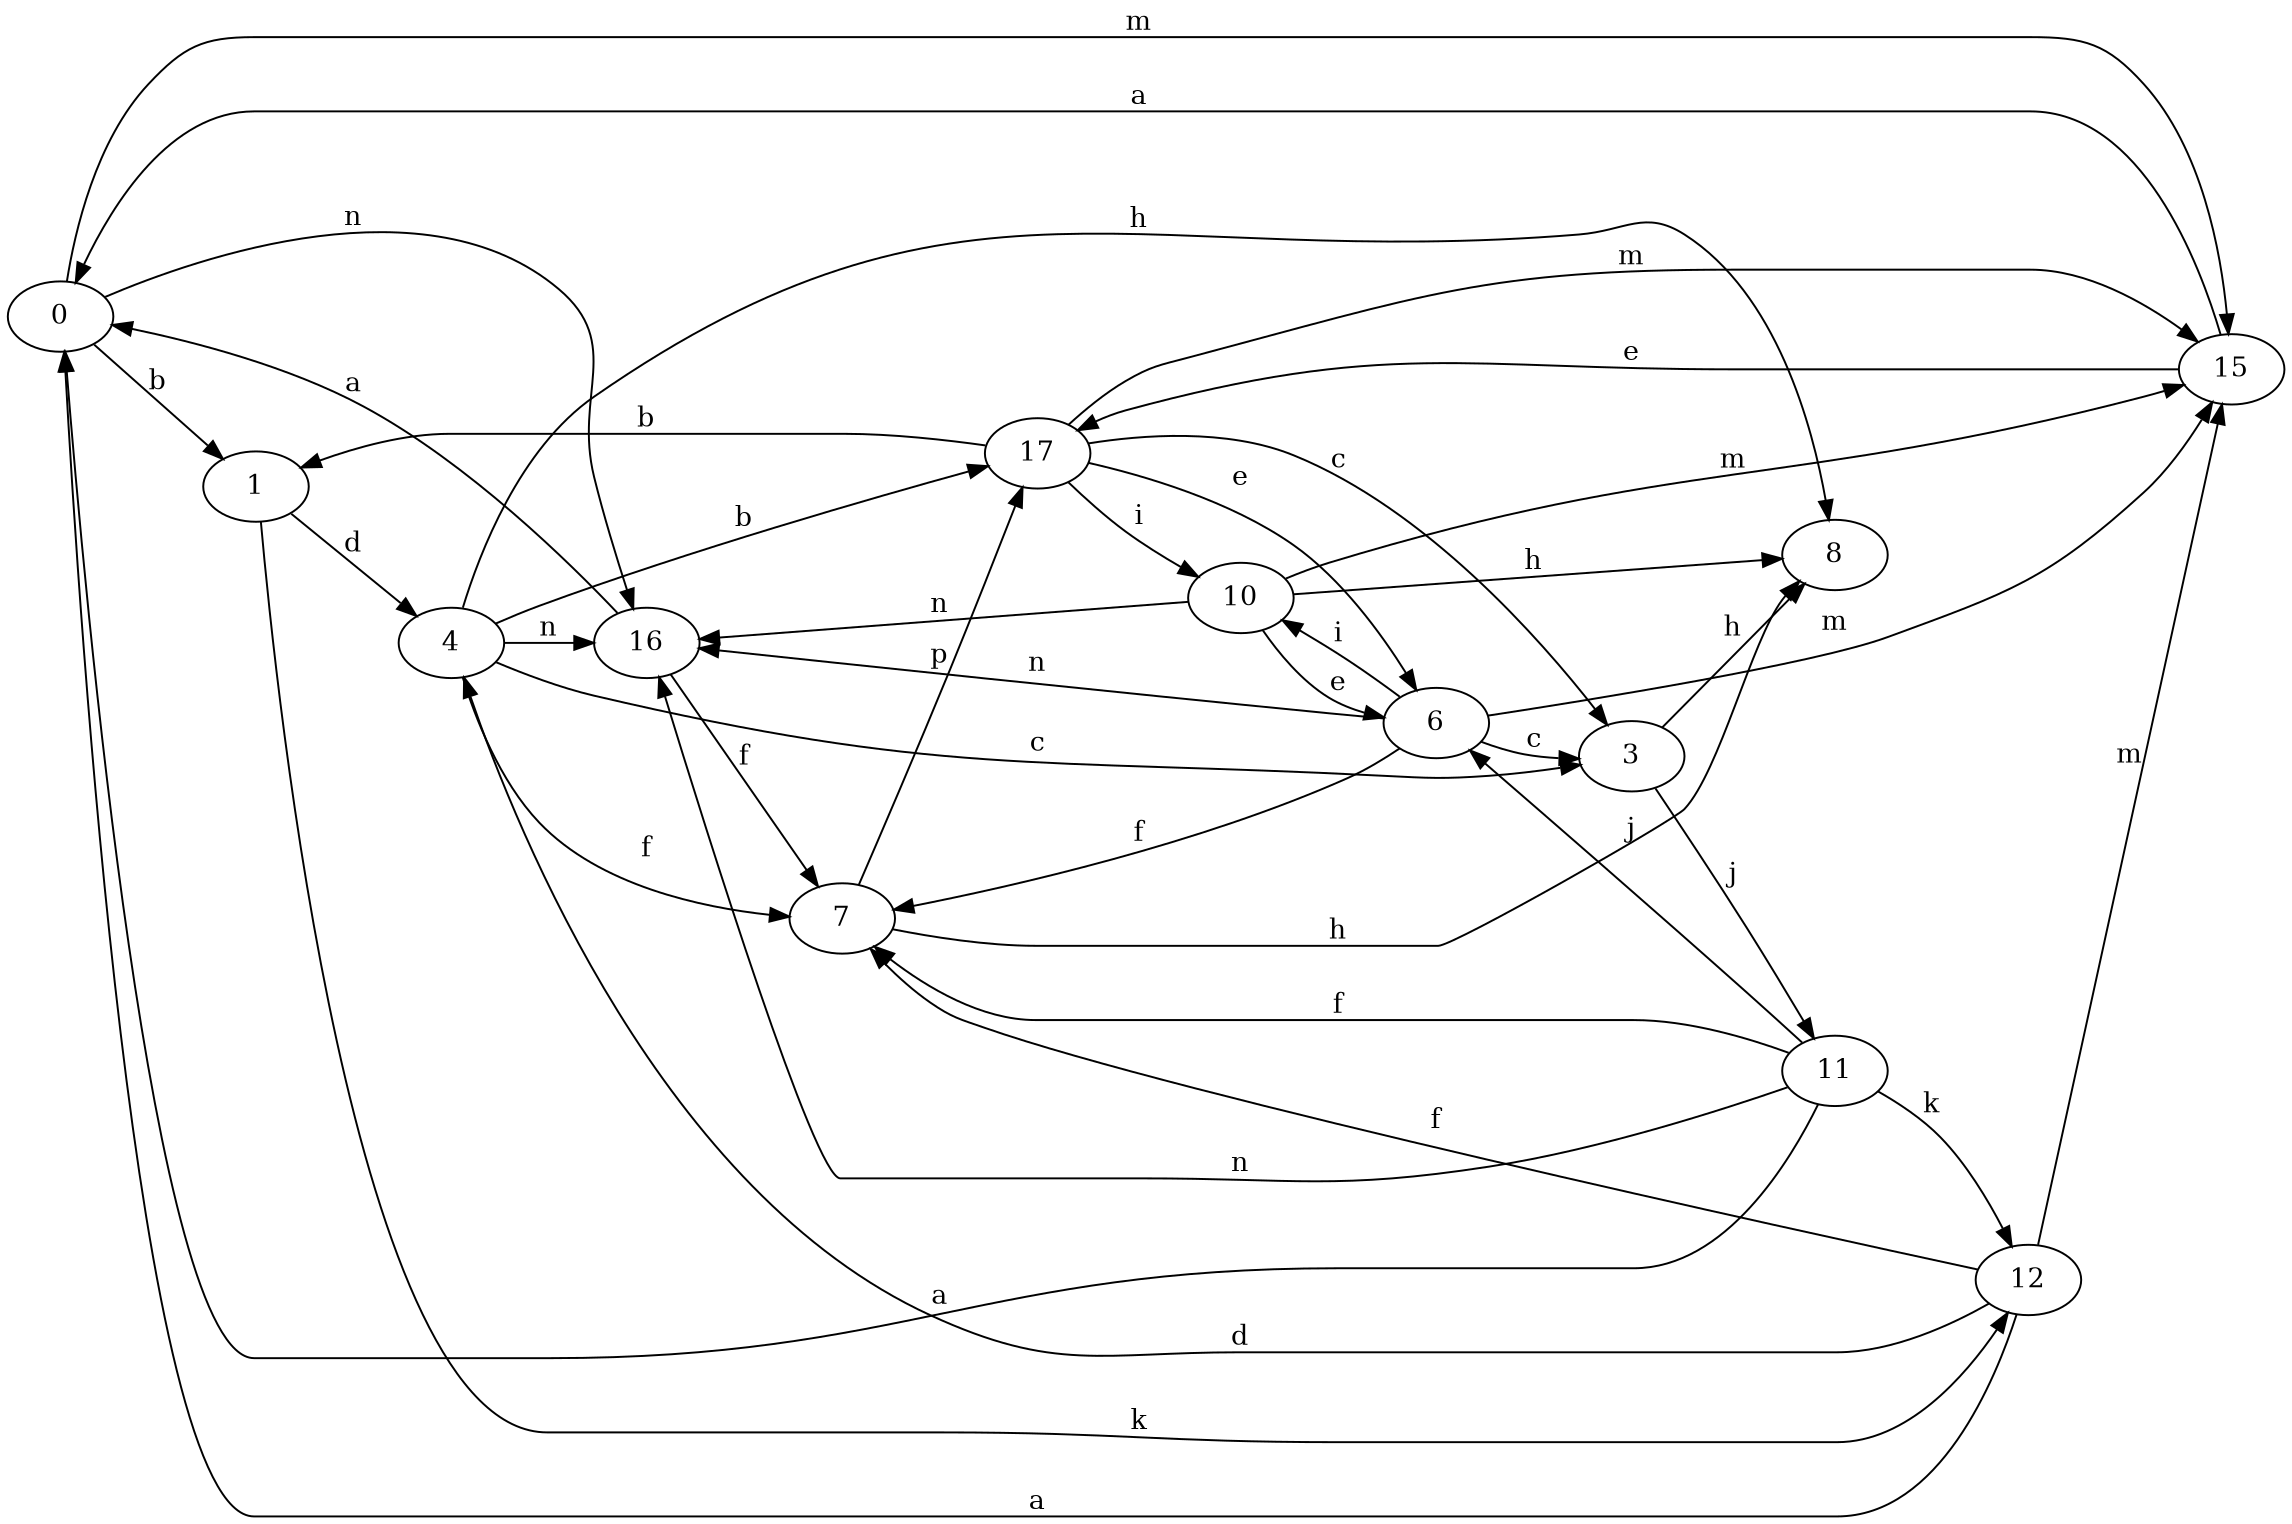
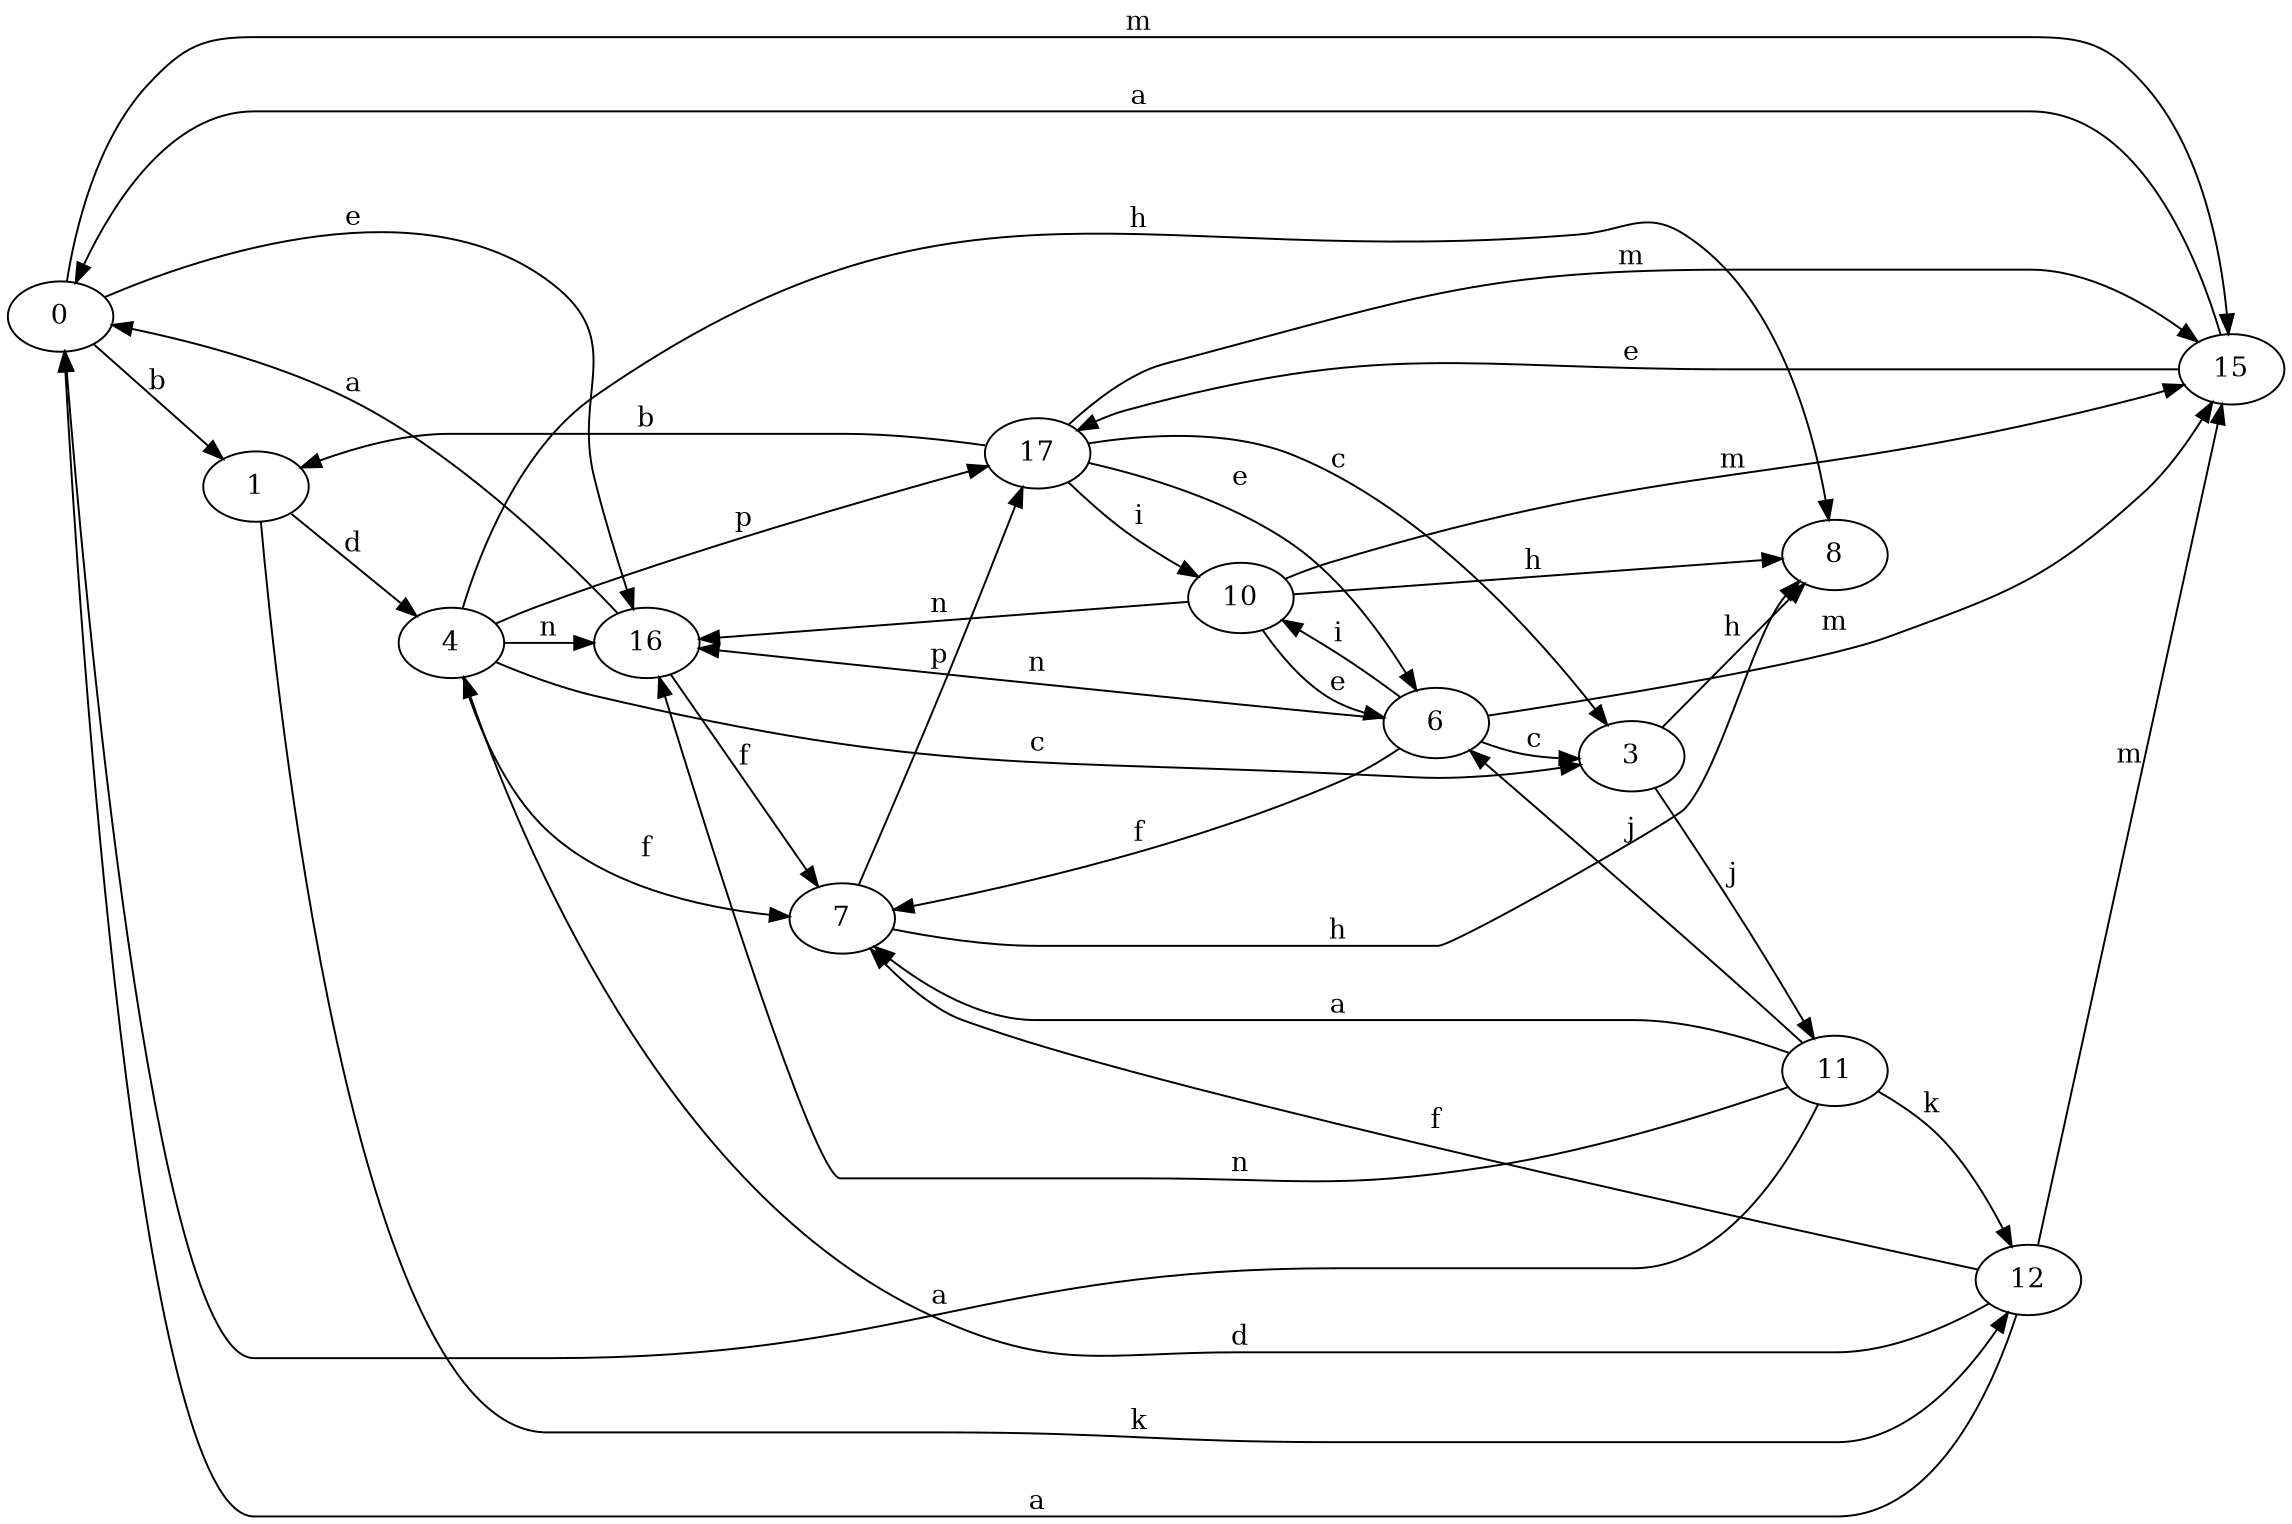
  strict digraph {
    rankdir=LR
    0
    1
    15
    16
    4
    12
    17
    7
    3
    8
    11
    6
    10
    0 -> 1 [label=b]
    0 -> 15 [label=m]
-   0 -> 16 [label=n]
+   0 -> 16 [label=e]
    1 -> 4 [label=d]
    1 -> 12 [label=k]
    15 -> 0 [label=a]
    15 -> 17 [label=e]
    16 -> 0 [label=a]
    16 -> 7 [label=f]
    4 -> 16 [label=n]
-   4 -> 17 [label=b]
+   4 -> 17 [label=p]
    4 -> 7 [label=f]
    4 -> 3 [label=c]
    4 -> 8 [label=h]
    12 -> 0 [label=a]
    12 -> 15 [label=m]
    12 -> 4 [label=d]
    12 -> 7 [label=f]
    17 -> 1 [label=b]
    17 -> 15 [label=m]
    17 -> 3 [label=c]
    17 -> 6 [label=e]
    17 -> 10 [label=i]
    7 -> 17 [label=p]
    7 -> 8 [label=h]
    3 -> 8 [label=h]
    3 -> 11 [label=j]
    11 -> 0 [label=a]
    11 -> 16 [label=n]
    11 -> 12 [label=k]
-   11 -> 7 [label=f]
+   11 -> 7 [label=a]
    11 -> 6 [label=j]
    6 -> 15 [label=m]
    6 -> 16 [label=n]
    6 -> 7 [label=f]
    6 -> 3 [label=c]
    6 -> 10 [label=i]
    10 -> 15 [label=m]
    10 -> 16 [label=n]
    10 -> 8 [label=h]
    10 -> 6 [label=e]
  }
